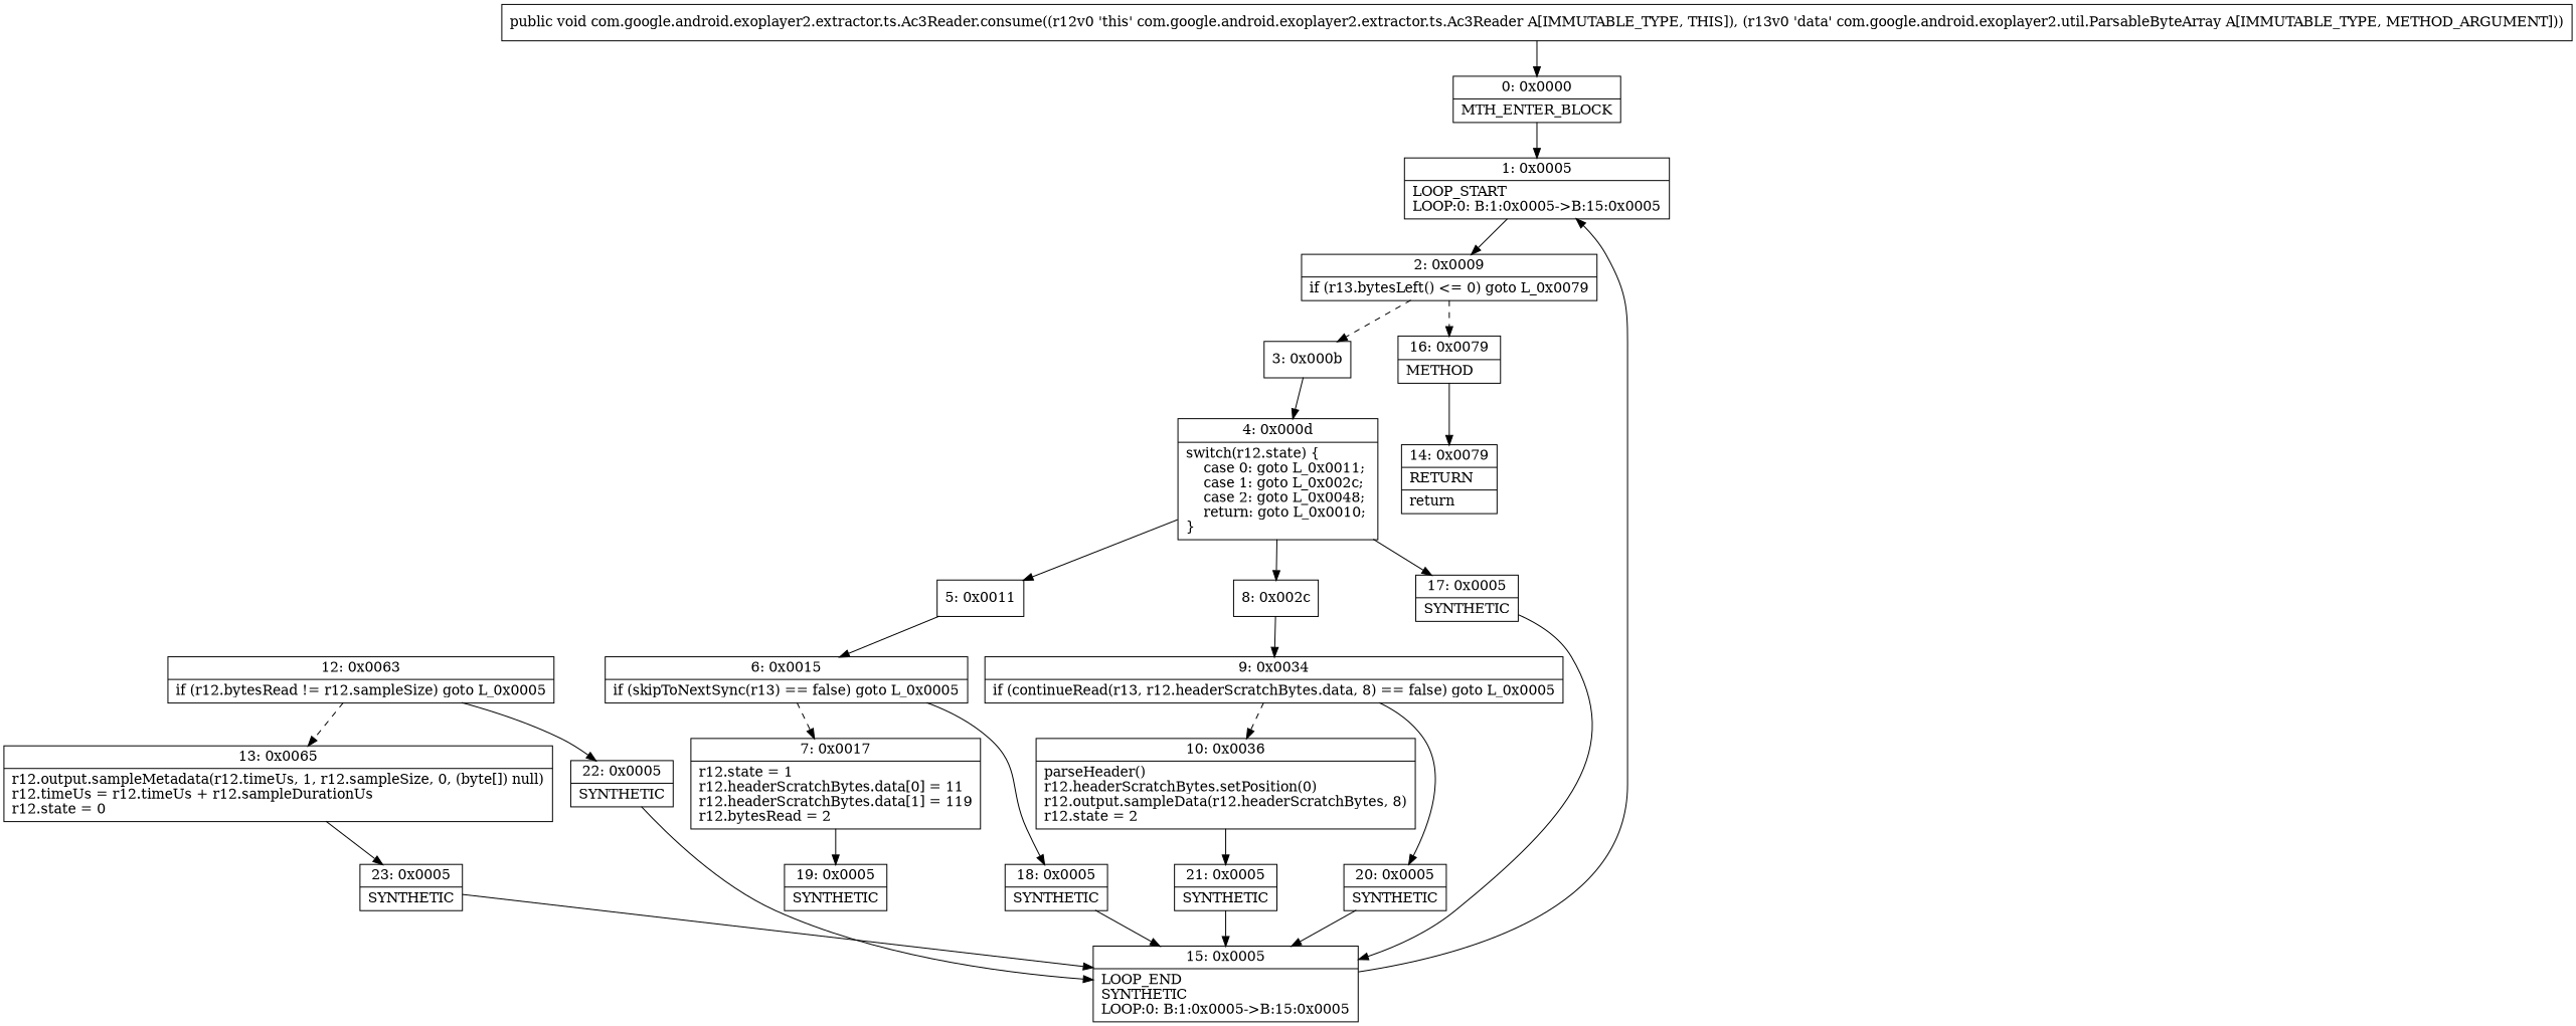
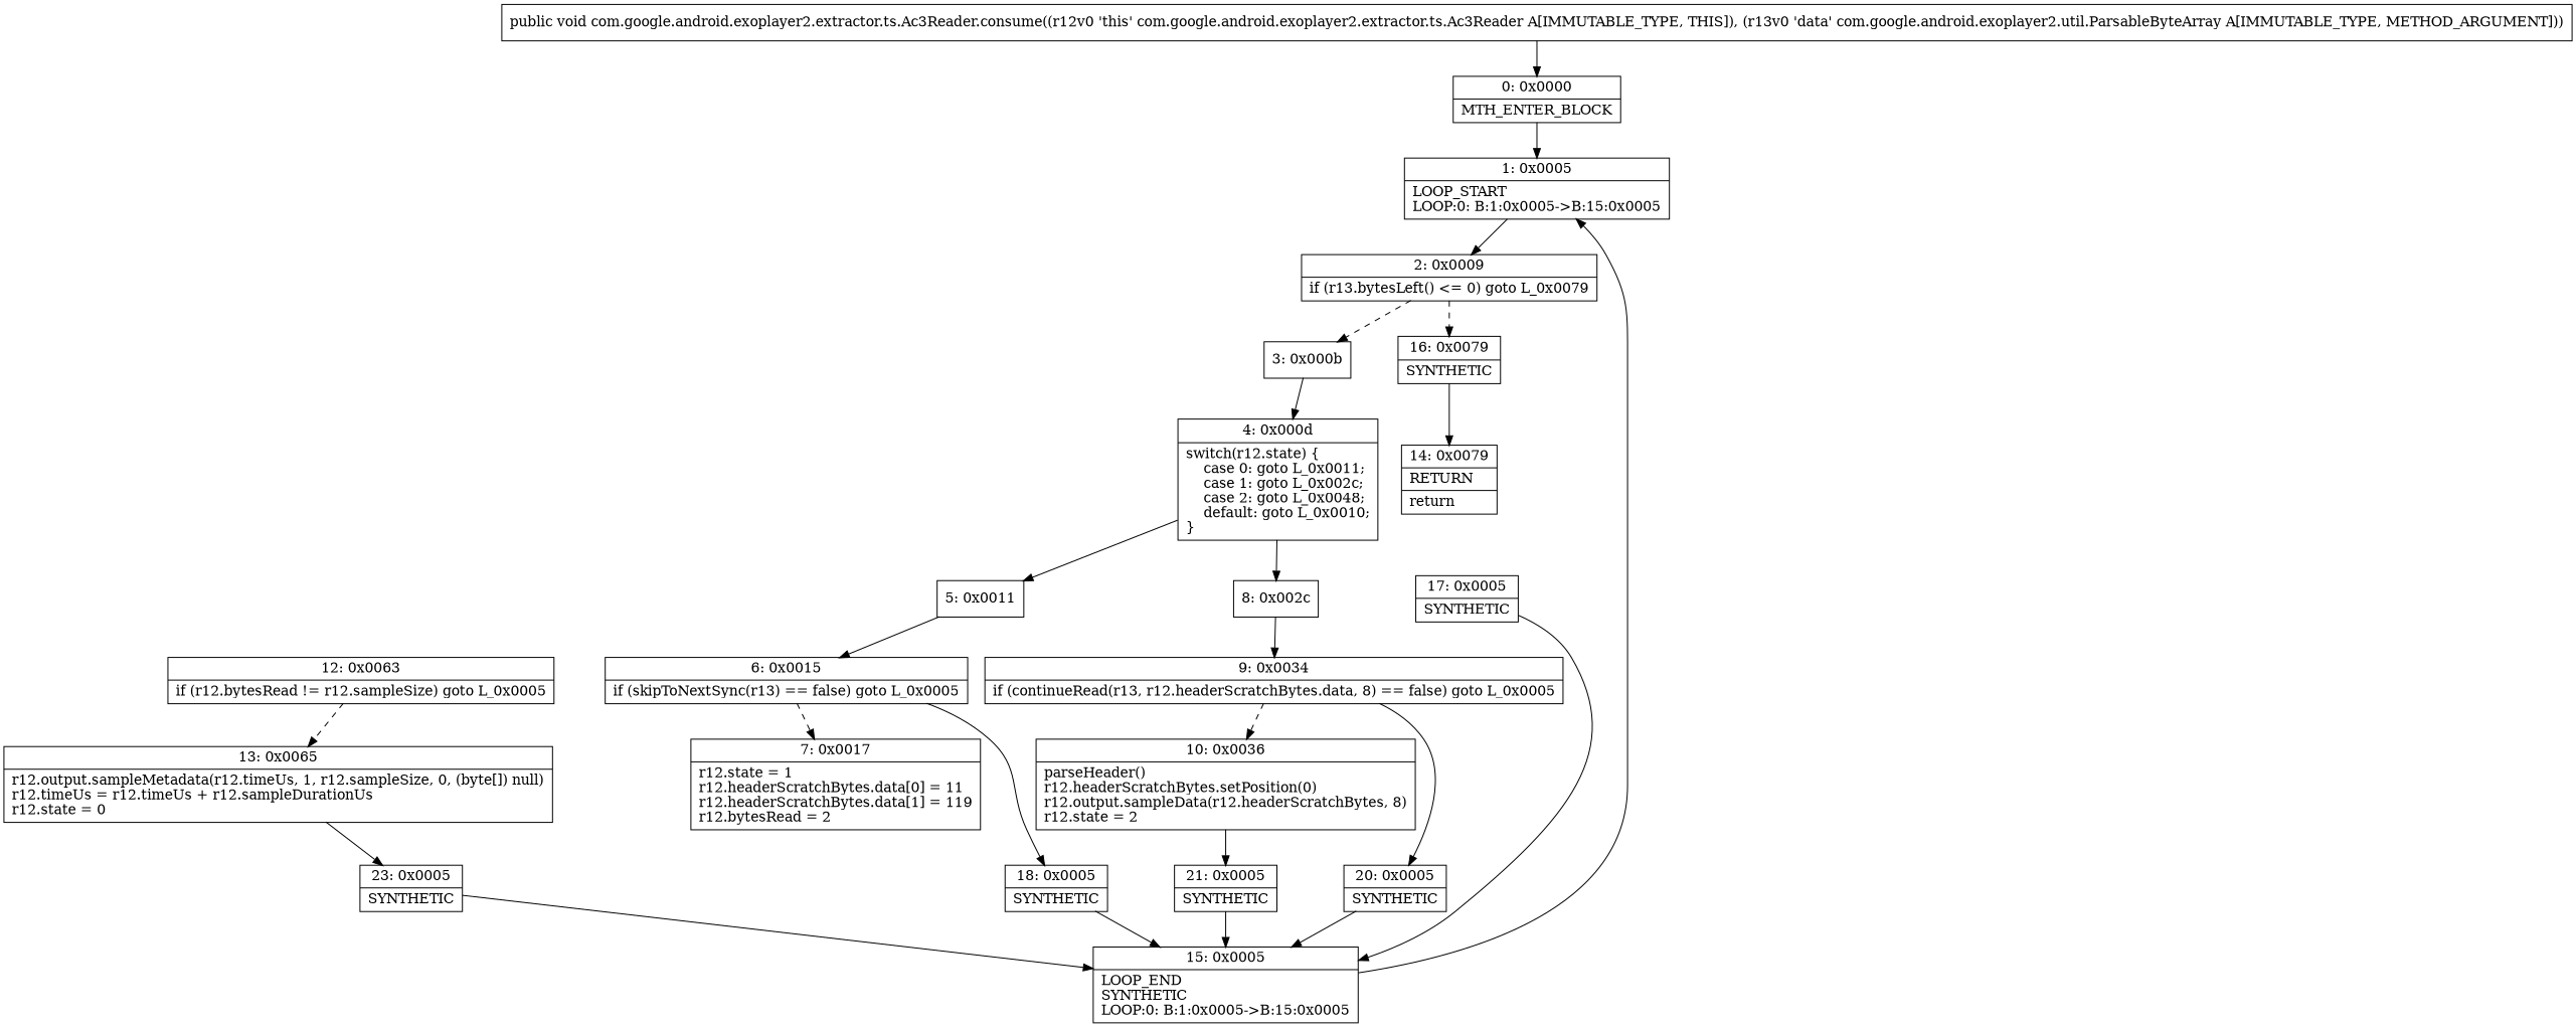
  digraph {
    node [shape=record]
    n1 [label="{0\:\ 0x0000|MTH_ENTER_BLOCK\l}"]
    n2 [label="{1\:\ 0x0005|LOOP_START\lLOOP:0: B:1:0x0005\-\>B:15:0x0005\l}"]
    n3 [label="{2\:\ 0x0009|if (r13.bytesLeft() \<= 0) goto L_0x0079\l}"]
    n4 [label="{3\:\ 0x000b}"]
-   n5 [label="{16\:\ 0x0079|METHOD\l}"]
-   n6 [label="{4\:\ 0x000d|switch(r12.state) \{\l    case 0: goto L_0x0011;\l    case 1: goto L_0x002c;\l    case 2: goto L_0x0048;\l    return: goto L_0x0010;\l\}\l}"]
+   n5 [label="{16\:\ 0x0079|SYNTHETIC\l}"]
+   n6 [label="{4\:\ 0x000d|switch(r12.state) \{\l    case 0: goto L_0x0011;\l    case 1: goto L_0x002c;\l    case 2: goto L_0x0048;\l    default: goto L_0x0010;\l\}\l}"]
    n7 [label="{14\:\ 0x0079|RETURN\l|return\l}"]
    n8 [label="{5\:\ 0x0011}"]
    n9 [label="{8\:\ 0x002c}"]
    n10 [label="{17\:\ 0x0005|SYNTHETIC\l}"]
    n11 [label="{6\:\ 0x0015|if (skipToNextSync(r13) == false) goto L_0x0005\l}"]
    n12 [label="{9\:\ 0x0034|if (continueRead(r13, r12.headerScratchBytes.data, 8) == false) goto L_0x0005\l}"]
    n13 [label="{15\:\ 0x0005|LOOP_END\lSYNTHETIC\lLOOP:0: B:1:0x0005\-\>B:15:0x0005\l}"]
    n14 [label="{7\:\ 0x0017|r12.state = 1\lr12.headerScratchBytes.data[0] = 11\lr12.headerScratchBytes.data[1] = 119\lr12.bytesRead = 2\l}"]
    n15 [label="{18\:\ 0x0005|SYNTHETIC\l}"]
-   n16 [label="{19\:\ 0x0005|SYNTHETIC\l}"]
    n17 [label="{10\:\ 0x0036|parseHeader()\lr12.headerScratchBytes.setPosition(0)\lr12.output.sampleData(r12.headerScratchBytes, 8)\lr12.state = 2\l}"]
    n18 [label="{20\:\ 0x0005|SYNTHETIC\l}"]
    n19 [label="{21\:\ 0x0005|SYNTHETIC\l}"]
    n20 [label="{12\:\ 0x0063|if (r12.bytesRead != r12.sampleSize) goto L_0x0005\l}"]
    n21 [label="{13\:\ 0x0065|r12.output.sampleMetadata(r12.timeUs, 1, r12.sampleSize, 0, (byte[]) null)\lr12.timeUs = r12.timeUs + r12.sampleDurationUs\lr12.state = 0\l}"]
-   n22 [label="{22\:\ 0x0005|SYNTHETIC\l}"]
    n23 [label="{23\:\ 0x0005|SYNTHETIC\l}"]
    n24 [label="{public void com.google.android.exoplayer2.extractor.ts.Ac3Reader.consume((r12v0 'this' com.google.android.exoplayer2.extractor.ts.Ac3Reader A[IMMUTABLE_TYPE, THIS]), (r13v0 'data' com.google.android.exoplayer2.util.ParsableByteArray A[IMMUTABLE_TYPE, METHOD_ARGUMENT])) }"]
    n1 -> n2
    n2 -> n3
    n3 -> n4 [style=dashed]
    n3 -> n5 [style=dashed]
    n4 -> n6
    n5 -> n7
    n6 -> n8
    n6 -> n9
-   n6 -> n10
    n8 -> n11
    n9 -> n12
    n10 -> n13
    n11 -> n14 [style=dashed]
    n11 -> n15
    n12 -> n17 [style=dashed]
    n12 -> n18
    n13 -> n2
-   n14 -> n16
    n15 -> n13
    n17 -> n19
    n18 -> n13
    n19 -> n13
    n20 -> n21 [style=dashed]
-   n20 -> n22
    n21 -> n23
-   n22 -> n13
    n23 -> n13
    n24 -> n1
  }
